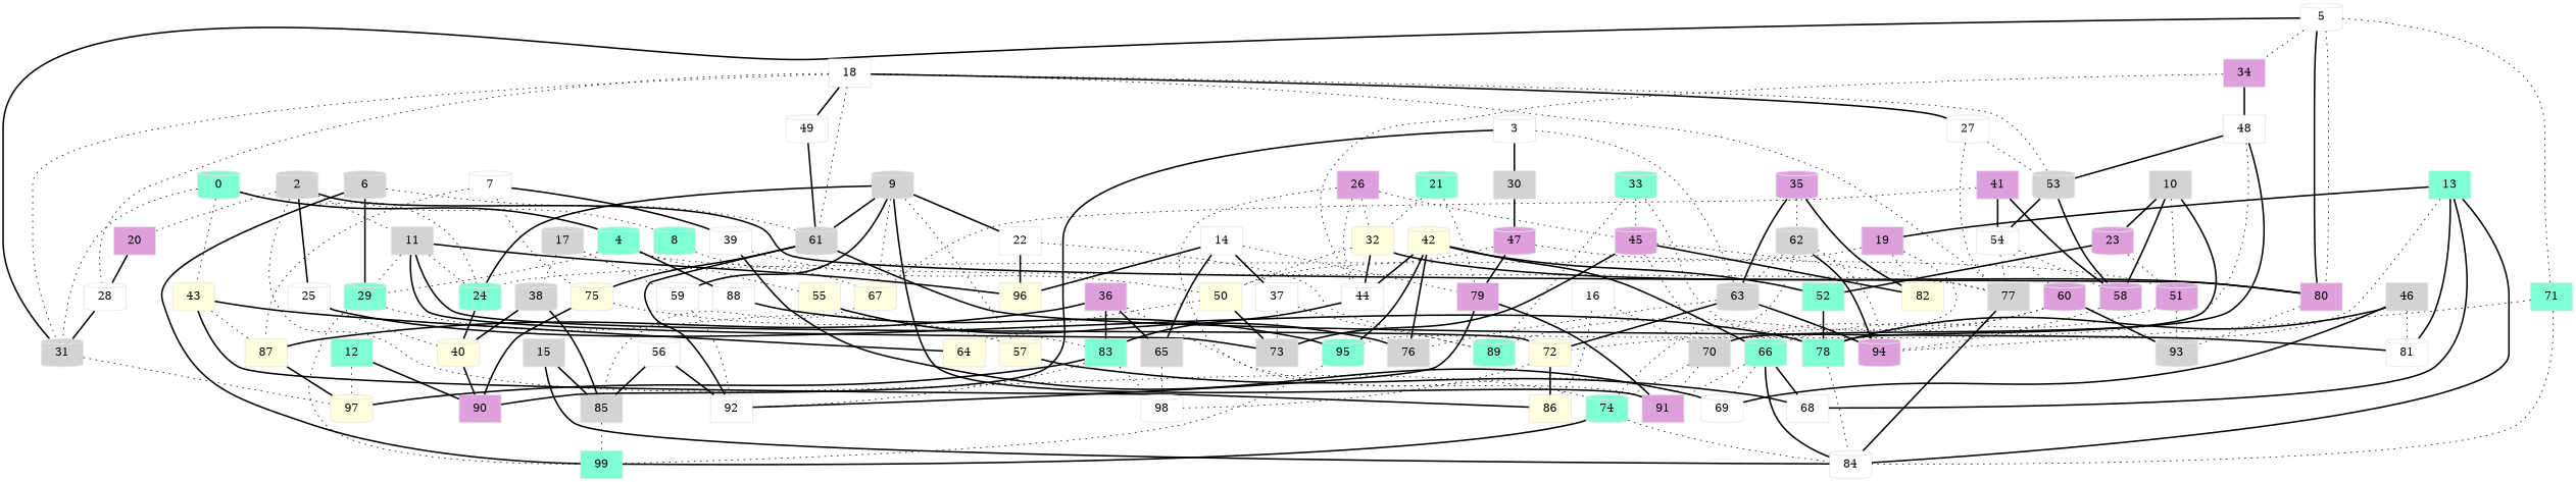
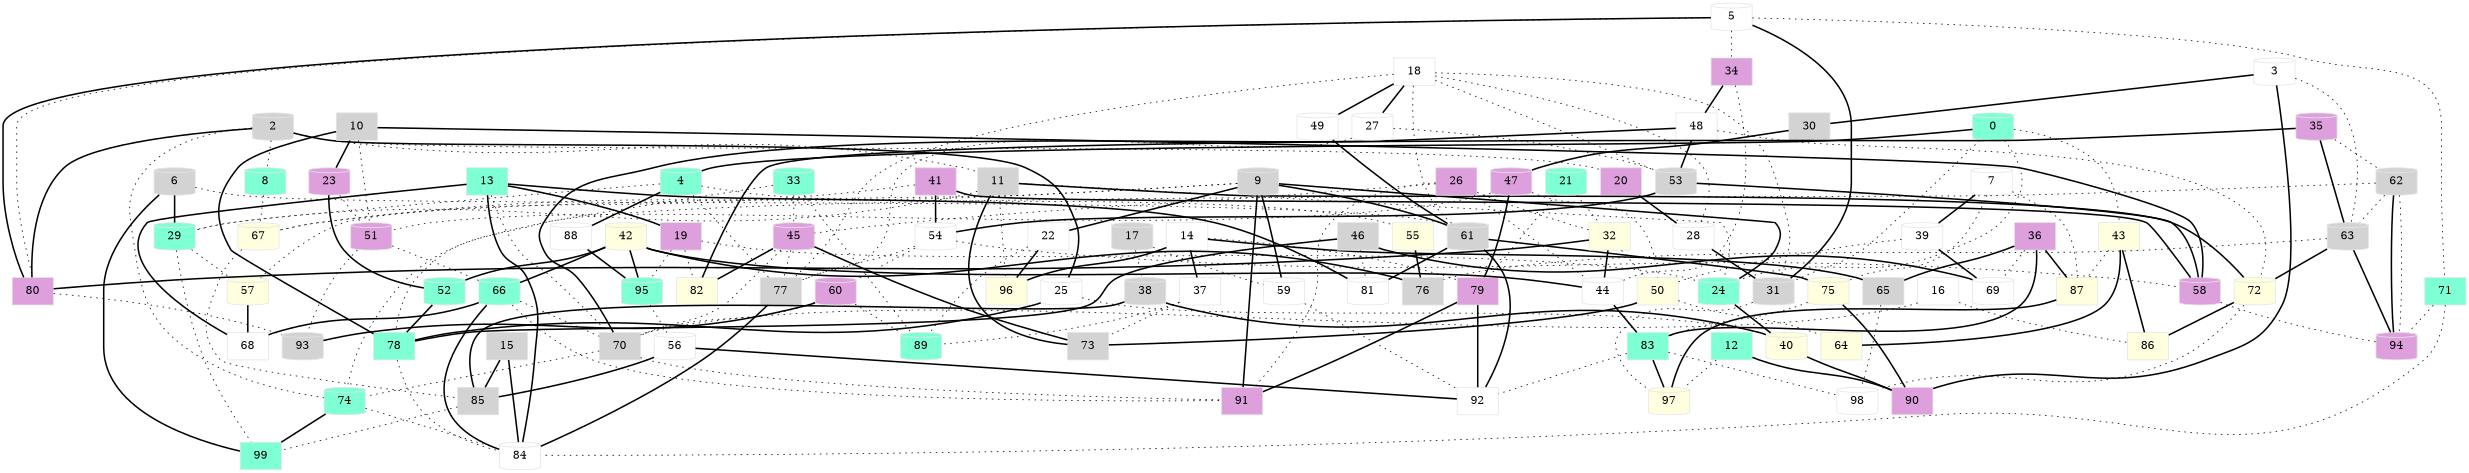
  graph {
    node [color=gray90 fillcolor=white shape=cylinder style=filled]
    edge [style=dotted]
    n1 [fillcolor=aquamarine label=0]
    4 [fillcolor=aquamarine]
    24 [fillcolor=aquamarine]
    31 [fillcolor=lightgrey]
    43 [fillcolor=lightyellow shape=box]
    29 [fillcolor=aquamarine]
    55 [fillcolor=lightyellow shape=box]
    77 [fillcolor=lightgrey shape=box]
    88
    40 [fillcolor=lightyellow]
    97 [fillcolor=lightyellow]
    87 [fillcolor=lightyellow shape=box]
    86 [fillcolor=lightyellow shape=box]
    64 [fillcolor=lightyellow shape=box]
    2 [fillcolor=lightgrey]
    8 [fillcolor=aquamarine]
    11 [fillcolor=lightgrey shape=box]
    20 [fillcolor=plum shape=box]
    25
    74 [fillcolor=aquamarine]
    80 [fillcolor=plum shape=box]
    67 [fillcolor=lightyellow]
    72 [fillcolor=lightyellow]
    73 [fillcolor=lightgrey shape=box]
    96 [fillcolor=lightyellow shape=box]
    28
    78 [fillcolor=aquamarine shape=box]
    99 [fillcolor=aquamarine shape=box]
    84
    93 [fillcolor=lightgrey]
    30 [fillcolor=lightgrey shape=box]
    3
    63 [fillcolor=lightgrey]
    90 [fillcolor=plum shape=box]
    47 [fillcolor=plum]
    76 [fillcolor=lightgrey shape=box]
    94 [fillcolor=plum]
    57 [fillcolor=lightyellow]
    95 [fillcolor=aquamarine]
    5
    34 [fillcolor=plum shape=box]
    71 [fillcolor=aquamarine shape=box]
    44
    48 [shape=box]
    6 [fillcolor=lightgrey]
    61 [fillcolor=lightgrey]
    75 [fillcolor=lightyellow]
    81
    92 [shape=box]
    7
    39
    50 [fillcolor=lightyellow shape=box]
    69
    83 [fillcolor=aquamarine shape=box]
    85 [fillcolor=lightgrey shape=box]
    9 [fillcolor=lightgrey]
    22 [shape=box]
    59
    91 [fillcolor=plum shape=box]
    89 [fillcolor=aquamarine]
    68 [shape=box]
    10 [fillcolor=lightgrey shape=box]
    23 [fillcolor=plum]
    51 [fillcolor=plum]
    58 [fillcolor=plum]
-   52 [fillcolor=aquamarine shape=box]
+   52 [fillcolor=aquamarine]
    66 [fillcolor=aquamarine]
    98
    12 [fillcolor=aquamarine shape=box]
    13 [fillcolor=aquamarine shape=box]
    19 [fillcolor=plum shape=box]
    70 [fillcolor=lightgrey shape=box]
    82 [fillcolor=lightyellow shape=box]
    14 [shape=box]
    37 [shape=box]
    65 [fillcolor=lightgrey shape=box]
    79 [fillcolor=plum shape=box]
    15 [fillcolor=lightgrey shape=box]
    16 [shape=box]
    17 [fillcolor=lightgrey]
    38 [fillcolor=lightgrey]
    18 [shape=box]
    27
    49
    53 [fillcolor=lightgrey]
    54
    21 [fillcolor=aquamarine]
    32 [fillcolor=lightyellow shape=box]
    26 [fillcolor=plum shape=box]
    45 [fillcolor=plum]
    33 [fillcolor=aquamarine]
    35 [fillcolor=plum]
    62 [fillcolor=lightgrey]
    36 [fillcolor=plum shape=box]
    41 [fillcolor=plum shape=box]
    60 [fillcolor=plum]
    42 [fillcolor=lightyellow]
    46 [fillcolor=lightgrey shape=box]
    56
    n1 -- 4 [style=bold]
    n1 -- 24
    n1 -- 31
    n1 -- 43
    4 -- 29
    4 -- 55
    4 -- 77
    4 -- 88 [style=bold]
    24 -- 40 [style=bold]
    31 -- 97
    43 -- 87
    43 -- 86 [style=bold]
    43 -- 64 [style=bold]
    29 -- 99
    29 -- 57
    55 -- 76 [style=bold]
    77 -- 84 [style=bold]
    88 -- 95 [style=bold]
    40 -- 90 [style=bold]
    87 -- 97 [style=bold]
    2 -- 8
    2 -- 11
    2 -- 20
    2 -- 25 [style=bold]
    2 -- 74
    2 -- 80 [style=bold]
    8 -- 67
    11 -- 24
    11 -- 29
    11 -- 72 [style=bold]
    11 -- 73 [style=bold]
-   11 -- 96 [style=bold]
+   11 -- 96
    20 -- 28 [style=bold]
    25 -- 40
    25 -- 78 [style=bold]
    74 -- 99 [style=bold]
    74 -- 84
    80 -- 93
    67 -- 85
    72 -- 86 [style=bold]
    72 -- 98
    28 -- 31 [style=bold]
    78 -- 84
    30 -- 47 [style=bold]
    3 -- 30 [style=bold]
    3 -- 63
    3 -- 90 [style=bold]
    63 -- 72 [style=bold]
    63 -- 76
    63 -- 94 [style=bold]
    47 -- 50
    47 -- 51
    47 -- 79 [style=bold]
    57 -- 68 [style=bold]
-   95 -- 99
+   95 -- 56
    5 -- 31 [style=bold]
    5 -- 80 [style=bold]
    5 -- 80
    5 -- 34
    5 -- 71
    34 -- 44
    34 -- 48 [style=bold]
    71 -- 84
    71 -- 94
    44 -- 83 [style=bold]
    48 -- 72
    48 -- 70 [style=bold]
    48 -- 53 [style=bold]
    6 -- 29 [style=bold]
    6 -- 99 [style=bold]
    6 -- 61
    61 -- 75 [style=bold]
    61 -- 81 [style=bold]
    61 -- 92 [style=bold]
    75 -- 90 [style=bold]
    75 -- 83
    7 -- 87
    7 -- 75
    7 -- 39 [style=bold]
    39 -- 50
    39 -- 69 [style=bold]
    50 -- 64
    50 -- 73 [style=bold]
    83 -- 97 [style=bold]
    83 -- 92
    83 -- 98
    85 -- 99
    9 -- 24 [style=bold]
    9 -- 67
    9 -- 57
    9 -- 61 [style=bold]
    9 -- 22 [style=bold]
    9 -- 59 [style=bold]
    9 -- 91 [style=bold]
    22 -- 96 [style=bold]
    22 -- 89
    59 -- 92
    10 -- 78 [style=bold]
    10 -- 23 [style=bold]
    10 -- 51
    10 -- 58 [style=bold]
    23 -- 51
    23 -- 52 [style=bold]
    51 -- 93
    51 -- 66
    58 -- 94
    52 -- 78 [style=bold]
    66 -- 84 [style=bold]
-   66 -- 69
+   66 -- 70
    66 -- 91
    66 -- 68 [style=bold]
    12 -- 97
    12 -- 90 [style=bold]
    13 -- 84 [style=bold]
    13 -- 81 [style=bold]
    13 -- 68 [style=bold]
    13 -- 19 [style=bold]
    13 -- 70
    19 -- 24
    19 -- 95
    19 -- 82
    70 -- 74
    70 -- 91
    14 -- 96 [style=bold]
    14 -- 37 [style=bold]
    14 -- 65 [style=bold]
    14 -- 79
    37 -- 73
    37 -- 89
    65 -- 98
    79 -- 92 [style=bold]
    79 -- 91 [style=bold]
    15 -- 84 [style=bold]
    15 -- 85 [style=bold]
    16 -- 86
    16 -- 70
    17 -- 59
    17 -- 38
    38 -- 40 [style=bold]
    38 -- 85 [style=bold]
    18 -- 31
    18 -- 77
    18 -- 28
    18 -- 61
    18 -- 27 [style=bold]
    18 -- 49 [style=bold]
    18 -- 53
    27 -- 77
    27 -- 53
    49 -- 61 [style=bold]
    53 -- 58 [style=bold]
    53 -- 54 [style=bold]
    54 -- 77
    54 -- 58
    54 -- 60
    21 -- 79
    21 -- 32
    32 -- 80 [style=bold]
    32 -- 44 [style=bold]
    32 -- 50
    26 -- 44
    26 -- 91
    26 -- 32
    26 -- 45
    45 -- 77
    45 -- 73 [style=bold]
    45 -- 70
    45 -- 82 [style=bold]
    33 -- 78
    33 -- 89
    33 -- 45
    35 -- 63 [style=bold]
    35 -- 82 [style=bold]
    35 -- 62
    62 -- 74
    62 -- 63
    62 -- 94 [style=bold]
    62 -- 94
    36 -- 87 [style=bold]
    36 -- 69
    36 -- 83 [style=bold]
    36 -- 65 [style=bold]
    41 -- 67
    41 -- 58 [style=bold]
    41 -- 54 [style=bold]
    60 -- 93 [style=bold]
    60 -- 89
    60 -- 70
    42 -- 76 [style=bold]
    42 -- 95 [style=bold]
    42 -- 44 [style=bold]
    42 -- 52 [style=bold]
    42 -- 66 [style=bold]
    46 -- 78 [style=bold]
    46 -- 81
    46 -- 69 [style=bold]
    56 -- 92 [style=bold]
    56 -- 85 [style=bold]
  }
